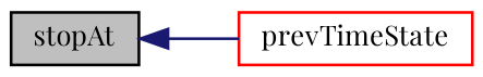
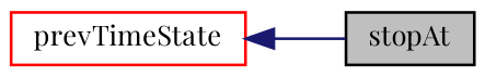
  digraph {
    rankdir=LR
    fontname="Playfair Display"
    node [fontname="Playfair Display" fontsize=10 shape=record]
    n1 [color=black fillcolor=grey75 fontcolor=black height=0.2 label=stopAt style=filled width=0.4]
    n2 [color=red height=0.2 label=prevTimeState width=0.4]
-   n1 -> n2 [color=midnightblue dir=back fontname="Playfair Display" fontsize=10 labelfontname=FreeSans labelfontsize=10 style=solid]
+   n2 -> n1 [color=midnightblue dir=back fontname="Playfair Display" fontsize=10 labelfontname=FreeSans labelfontsize=10 style=solid]
  }
